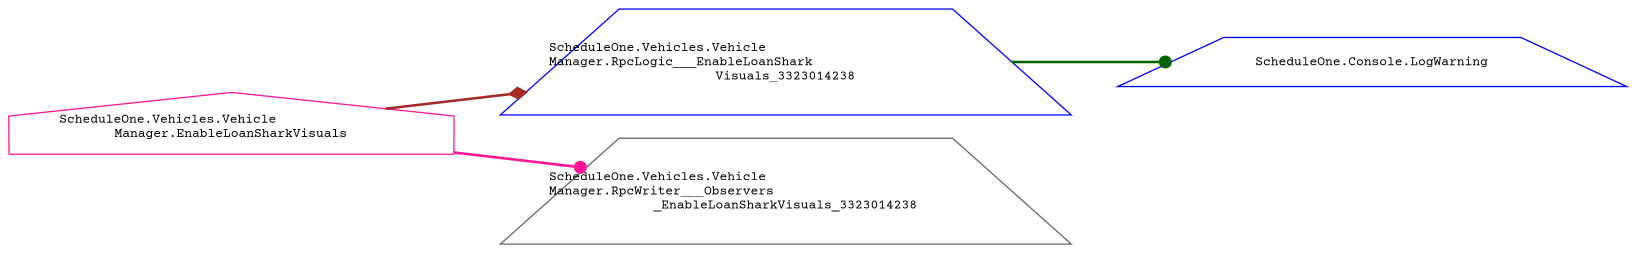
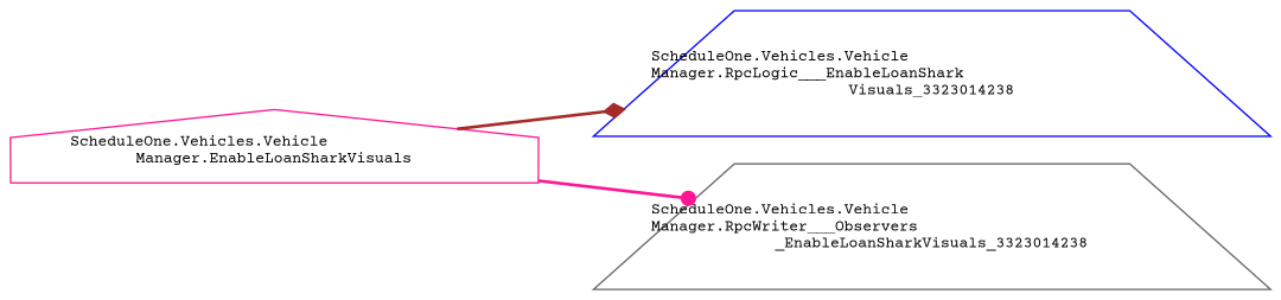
  digraph {
    fontname="Courier Prime"
    rankdir=LR
    node [color=blue fillcolor=white fontname="Courier Prime" fontsize=10 shape=trapezium style=filled]
    edge [arrowhead=dot fontname="Courier Prime" fontsize=10 labelfontname=Helvetica labelfontsize=10 style=bold]
    n1 [color=deeppink height=0.2 label="ScheduleOne.Vehicles.Vehicle\lManager.EnableLoanSharkVisuals" shape=house width=0.4]
    n2 [height=0.2 label="ScheduleOne.Vehicles.Vehicle\lManager.RpcLogic___EnableLoanShark\lVisuals_3323014238" width=0.4]
    n3 [color=gray40 height=0.2 label="ScheduleOne.Vehicles.Vehicle\lManager.RpcWriter___Observers\l_EnableLoanSharkVisuals_3323014238" width=0.4]
-   n4 [height=0.2 label="ScheduleOne.Console.LogWarning" width=0.4]
    n1 -> n2 [arrowhead=diamond color=brown]
    n1 -> n3 [color=deeppink]
-   n2 -> n4 [color=darkgreen]
  }
